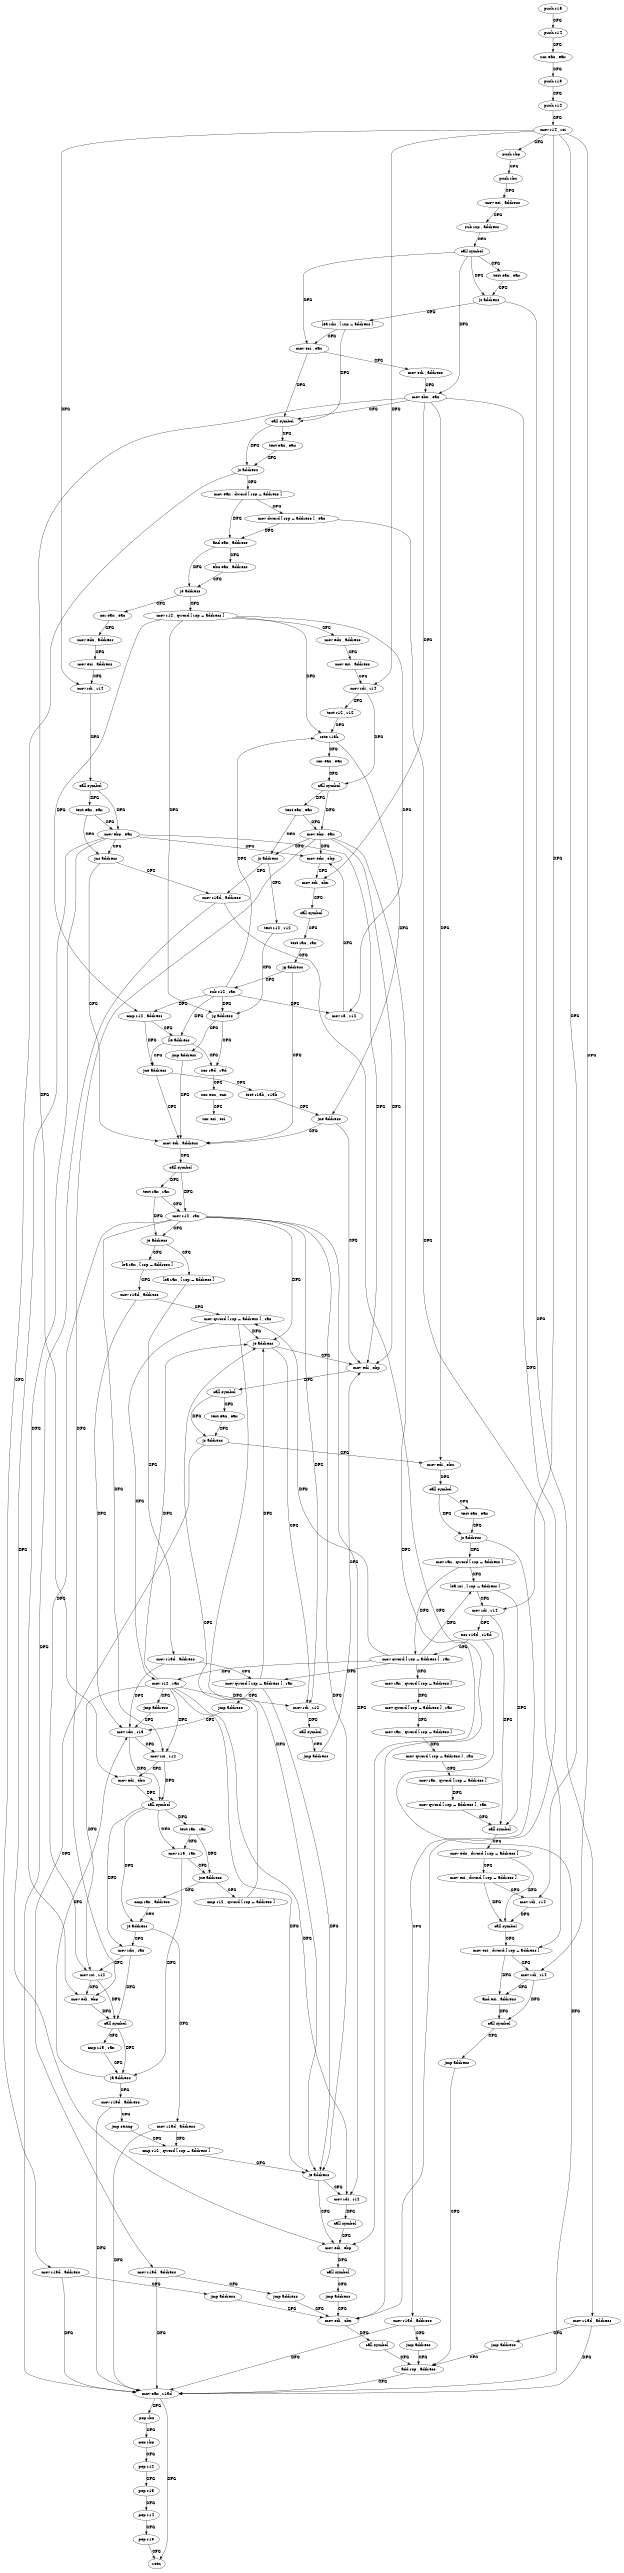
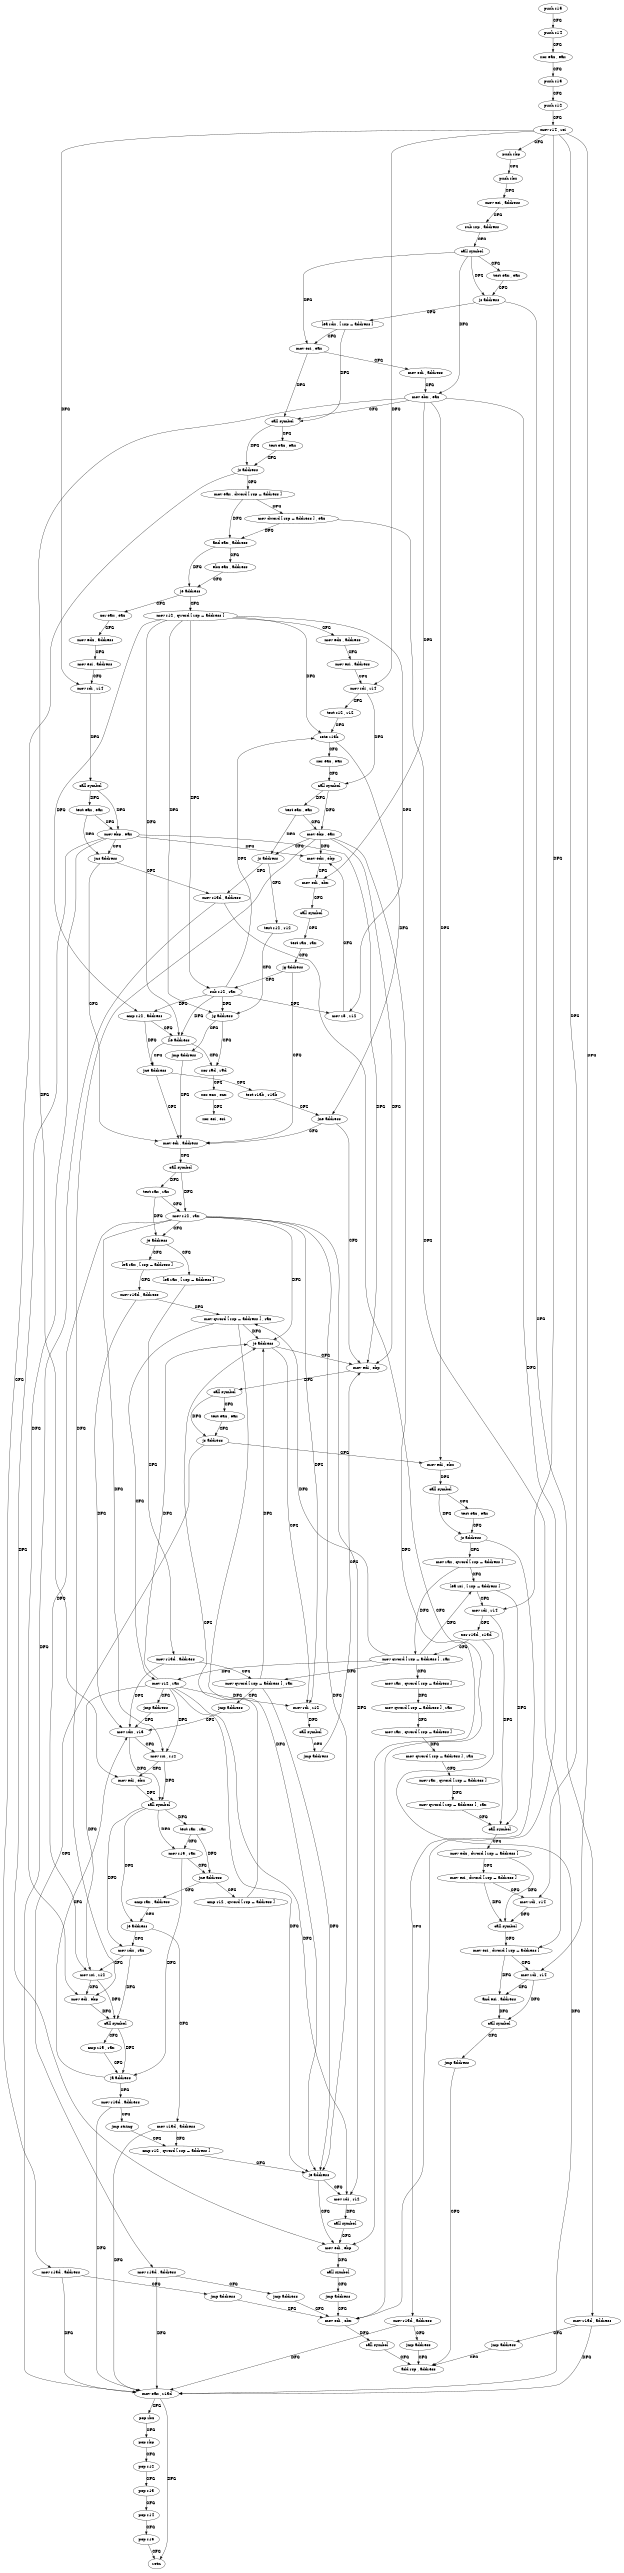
  digraph {
    n1 [label="push r15"]
    n2 [label="push r14"]
    n3 [label="xor eax , eax"]
    n4 [label="push r13"]
    n5 [label="push r12"]
    n6 [label="mov r14 , rsi"]
    n7 [label="push rbp"]
    n8 [label="mov rdi , r14"]
    n9 [label="mov rdi , r14"]
    n10 [label="mov rdi , r14"]
    n11 [label="mov rdi , r14"]
    n12 [label="mov rdi , r14"]
    n13 [label="push rbx"]
    n14 [label="test r12 , r12"]
    n15 [label="call symbol"]
    n16 [label="call symbol"]
    n17 [label="call symbol"]
    n18 [label="xor r13d , r13d"]
    n19 [label="call symbol"]
    n20 [label="and esi , address"]
    n21 [label="call symbol"]
    n22 [label="mov esi , address"]
    n23 [label="sub rsp , address"]
    n24 [label="call symbol"]
    n25 [label="test eax , eax"]
    n26 [label="js address"]
    n27 [label="mov esi , eax"]
    n28 [label="mov ebx , eax"]
    n29 [label="mov r13d , address"]
    n30 [label="lea rdx , [ rsp + address ]"]
    n31 [label="call symbol"]
    n32 [label="mov edi , address"]
    n33 [label="mov edi , ebx"]
    n34 [label="mov edi , ebx"]
    n35 [label="mov edi , ebx"]
    n36 [label="mov edi , ebx"]
    n37 [label="jmp address"]
    n38 [label="mov eax , r13d"]
    n39 [label="add rsp , address"]
    n40 [label="pop rbx"]
    n41 [label=retn]
    n42 [label="test eax , eax"]
    n43 [label="js address"]
    n44 [label="call symbol"]
    n45 [label="call symbol"]
    n46 [label="call symbol"]
    n47 [label="call symbol"]
    n48 [label="mov r13d , address"]
    n49 [label="mov eax , dword [ rsp + address ]"]
    n50 [label="jmp address"]
    n51 [label="mov dword [ rsp + address ] , eax"]
    n52 [label="and eax , address"]
    n53 [label="mov esi , dword [ rsp + address ]"]
    n54 [label="ebx eax , address"]
    n55 [label="je address"]
    n56 [label="pop rbp"]
    n57 [label="pop r12"]
    n58 [label="pop r13"]
    n59 [label="pop r14"]
    n60 [label="pop r15"]
    n61 [label="mov r12 , qword [ rsp + address ]"]
    n62 [label="xor eax , eax"]
    n63 [label="mov edx , address"]
    n64 [label="sete r13b"]
    n65 [label="jg address"]
    n66 [label="mov r8 , r12"]
    n67 [label="sub r12 , rax"]
    n68 [label="cmp r12 , address"]
    n69 [label="jle address"]
    n70 [label="mov edx , address"]
    n71 [label="mov esi , address"]
    n72 [label="xor eax , eax"]
    n73 [label="jne address"]
    n74 [label="xor r9d , r9d"]
    n75 [label="jmp address"]
    n76 [label="mov edx , ebp"]
    n77 [label="jne address"]
    n78 [label="mov esi , address"]
    n79 [label="test eax , eax"]
    n80 [label="mov ebp , eax"]
    n81 [label="mov edi , ebp"]
    n82 [label="mov edi , address"]
    n83 [label="js address"]
    n84 [label="mov edi , ebp"]
    n85 [label="mov edi , ebp"]
    n86 [label="mov r13d , address"]
    n87 [label="test r12 , r12"]
    n88 [label="call symbol"]
    n89 [label="call symbol"]
    n90 [label="call symbol"]
    n91 [label="test eax , eax"]
    n92 [label="mov ebp , eax"]
    n93 [label="jns address"]
    n94 [label="call symbol"]
    n95 [label="test rax , rax"]
    n96 [label="mov r12 , rax"]
    n97 [label="xor ecx , ecx"]
    n98 [label="xor esi , esi"]
    n99 [label="je address"]
    n100 [label="mov rsi , r12"]
    n101 [label="je address"]
    n102 [label="mov rdi , r12"]
    n103 [label="mov rsi , r12"]
    n104 [label="mov rdi , r12"]
    n105 [label="je address"]
    n106 [label="lea rax , [ rsp + address ]"]
    n107 [label="lea rax , [ rsp + address ]"]
    n108 [label="call symbol"]
    n109 [label="call symbol"]
    n110 [label="mov r13d , address"]
    n111 [label="mov r13d , address"]
    n112 [label="mov qword [ rsp + address ] , rax"]
    n113 [label="mov rdx , r13"]
    n114 [label="mov qword [ rsp + address ] , rax"]
    n115 [label="test rax , rax"]
    n116 [label="jg address"]
    n117 [label="mov r12 , rax"]
    n118 [label="jmp address"]
    n119 [label="test rax , rax"]
    n120 [label="mov r15 , rax"]
    n121 [label="je address"]
    n122 [label="mov rdx , rax"]
    n123 [label="jmp address"]
    n124 [label="test r13b , r13b"]
    n125 [label="jne address"]
    n126 [label="ja address"]
    n127 [label="mov r13d , address"]
    n128 [label="cmp rax , address"]
    n129 [label="cmp r12 , qword [ rsp + address ]"]
    n130 [label="mov r13d , address"]
    n131 [label="cmp r12 , qword [ rsp + address ]"]
    n132 [label="cmp r15 , rax"]
    n133 [label="test eax , eax"]
    n134 [label="js address"]
    n135 [label="jmp address"]
    n136 [label="jmp string"]
    n137 [label="mov r13d , address"]
    n138 [label="jmp address"]
    n139 [label="test eax , eax"]
    n140 [label="js address"]
    n141 [label="jmp address"]
    n142 [label="mov r13d , address"]
    n143 [label="mov rax , qword [ rsp + address ]"]
    n144 [label="jmp address"]
    n145 [label="lea rsi , [ rsp + address ]"]
    n146 [label="mov qword [ rsp + address ] , rax"]
    n147 [label="mov rax , qword [ rsp + address ]"]
    n148 [label="mov edx , dword [ rsp + address ]"]
    n149 [label="mov qword [ rsp + address ] , rax"]
    n150 [label="mov rax , qword [ rsp + address ]"]
    n151 [label="mov qword [ rsp + address ] , rax"]
    n152 [label="mov rax , qword [ rsp + address ]"]
    n153 [label="mov qword [ rsp + address ] , rax"]
    n154 [label="mov esi , dword [ rsp + address ]"]
    n155 [label="jmp address"]
    n1 -> n2 [label=CFG]
    n2 -> n3 [label=CFG]
    n3 -> n4 [label=CFG]
    n4 -> n5 [label=CFG]
    n5 -> n6 [label=CFG]
    n6 -> n7 [label=CFG]
    n6 -> n8 [label=DFG]
    n6 -> n9 [label=DFG]
    n6 -> n10 [label=DFG]
    n6 -> n11 [label=DFG]
    n6 -> n12 [label=DFG]
    n7 -> n13 [label=CFG]
    n8 -> n14 [label=CFG]
    n8 -> n15 [label=DFG]
    n9 -> n16 [label=DFG]
    n10 -> n17 [label=DFG]
    n10 -> n18 [label=CFG]
    n11 -> n19 [label=DFG]
    n12 -> n20 [label=CFG]
    n12 -> n21 [label=DFG]
    n13 -> n22 [label=CFG]
    n14 -> n64 [label=CFG]
    n15 -> n79 [label=DFG]
    n15 -> n80 [label=DFG]
    n16 -> n91 [label=DFG]
    n16 -> n92 [label=DFG]
    n17 -> n148 [label=CFG]
    n18 -> n38 [label=DFG]
    n18 -> n146 [label=CFG]
    n19 -> n53 [label=CFG]
    n20 -> n21 [label=DFG]
    n21 -> n155 [label=CFG]
    n22 -> n23 [label=CFG]
    n23 -> n24 [label=CFG]
    n24 -> n25 [label=CFG]
    n24 -> n26 [label=DFG]
    n24 -> n27 [label=DFG]
    n24 -> n28 [label=DFG]
    n25 -> n26 [label=CFG]
    n26 -> n29 [label=CFG]
    n26 -> n30 [label=CFG]
    n27 -> n31 [label=DFG]
    n27 -> n32 [label=CFG]
    n28 -> n31 [label=CFG]
    n28 -> n33 [label=DFG]
    n28 -> n34 [label=DFG]
    n28 -> n35 [label=DFG]
    n28 -> n36 [label=DFG]
    n29 -> n37 [label=CFG]
    n29 -> n38 [label=DFG]
    n30 -> n27 [label=CFG]
    n30 -> n31 [label=DFG]
    n31 -> n42 [label=CFG]
    n31 -> n43 [label=DFG]
    n32 -> n28 [label=CFG]
    n33 -> n44 [label=DFG]
    n34 -> n45 [label=CFG]
    n35 -> n46 [label=DFG]
    n36 -> n47 [label=DFG]
    n37 -> n39 [label=CFG]
    n38 -> n40 [label=CFG]
    n38 -> n41 [label=DFG]
-   n39 -> n38 [label=CFG]
    n40 -> n56 [label=CFG]
    n42 -> n43 [label=CFG]
    n43 -> n48 [label=CFG]
    n43 -> n49 [label=CFG]
    n44 -> n39 [label=CFG]
    n45 -> n115 [label=CFG]
    n46 -> n119 [label=DFG]
    n46 -> n120 [label=DFG]
    n46 -> n121 [label=DFG]
    n46 -> n122 [label=DFG]
    n47 -> n139 [label=CFG]
    n47 -> n140 [label=DFG]
    n48 -> n38 [label=DFG]
    n48 -> n50 [label=CFG]
    n49 -> n51 [label=DFG]
    n49 -> n52 [label=DFG]
    n50 -> n33 [label=CFG]
    n51 -> n52 [label=DFG]
    n51 -> n53 [label=DFG]
    n52 -> n54 [label=CFG]
    n52 -> n55 [label=DFG]
    n53 -> n12 [label=CFG]
    n53 -> n20 [label=DFG]
    n54 -> n55 [label=CFG]
    n55 -> n61 [label=CFG]
    n55 -> n62 [label=CFG]
    n56 -> n57 [label=CFG]
    n57 -> n58 [label=CFG]
    n58 -> n59 [label=CFG]
    n59 -> n60 [label=CFG]
    n60 -> n41 [label=CFG]
    n61 -> n63 [label=CFG]
    n61 -> n64 [label=DFG]
    n61 -> n65 [label=DFG]
    n61 -> n66 [label=DFG]
+   n61 -> n67 [label=DFG]
    n61 -> n68 [label=DFG]
+   n61 -> n69 [label=DFG]
    n62 -> n70 [label=CFG]
    n63 -> n71 [label=CFG]
    n64 -> n72 [label=CFG]
    n64 -> n73 [label=DFG]
    n65 -> n74 [label=CFG]
    n65 -> n75 [label=CFG]
    n66 -> n76 [label=CFG]
    n67 -> n64 [label=DFG]
    n67 -> n65 [label=DFG]
    n67 -> n66 [label=DFG]
    n67 -> n68 [label=DFG]
    n67 -> n69 [label=DFG]
    n68 -> n69 [label=CFG]
    n68 -> n77 [label=DFG]
    n69 -> n74 [label=CFG]
    n69 -> n77 [label=CFG]
    n70 -> n78 [label=CFG]
    n71 -> n8 [label=CFG]
    n72 -> n15 [label=CFG]
    n73 -> n81 [label=CFG]
    n73 -> n82 [label=CFG]
    n74 -> n97 [label=CFG]
    n75 -> n82 [label=CFG]
    n76 -> n34 [label=CFG]
    n77 -> n82 [label=CFG]
    n77 -> n124 [label=CFG]
    n78 -> n9 [label=CFG]
    n79 -> n80 [label=CFG]
    n79 -> n83 [label=DFG]
    n80 -> n76 [label=DFG]
    n80 -> n81 [label=DFG]
    n80 -> n83 [label=CFG]
    n80 -> n84 [label=DFG]
    n80 -> n85 [label=DFG]
    n81 -> n88 [label=DFG]
    n82 -> n94 [label=CFG]
    n83 -> n86 [label=CFG]
    n83 -> n87 [label=CFG]
    n84 -> n89 [label=DFG]
    n85 -> n90 [label=DFG]
    n86 -> n33 [label=CFG]
    n86 -> n38 [label=DFG]
    n87 -> n65 [label=CFG]
    n88 -> n133 [label=CFG]
    n88 -> n134 [label=DFG]
    n89 -> n126 [label=DFG]
    n89 -> n132 [label=CFG]
    n90 -> n141 [label=CFG]
    n91 -> n92 [label=CFG]
    n91 -> n93 [label=DFG]
    n92 -> n76 [label=DFG]
    n92 -> n81 [label=DFG]
    n92 -> n84 [label=DFG]
    n92 -> n85 [label=DFG]
    n92 -> n93 [label=CFG]
    n93 -> n82 [label=CFG]
    n93 -> n86 [label=CFG]
    n94 -> n95 [label=DFG]
    n94 -> n96 [label=DFG]
    n95 -> n96 [label=CFG]
    n95 -> n99 [label=DFG]
    n96 -> n99 [label=CFG]
    n96 -> n100 [label=DFG]
    n96 -> n101 [label=DFG]
    n96 -> n102 [label=DFG]
    n96 -> n103 [label=DFG]
    n96 -> n104 [label=DFG]
    n96 -> n105 [label=DFG]
    n97 -> n98 [label=CFG]
    n99 -> n106 [label=CFG]
    n99 -> n107 [label=CFG]
    n100 -> n35 [label=CFG]
    n100 -> n46 [label=DFG]
    n101 -> n81 [label=CFG]
    n101 -> n102 [label=CFG]
    n102 -> n108 [label=DFG]
    n103 -> n84 [label=CFG]
    n103 -> n89 [label=DFG]
    n104 -> n109 [label=DFG]
    n105 -> n85 [label=CFG]
    n105 -> n104 [label=CFG]
    n106 -> n110 [label=CFG]
    n107 -> n111 [label=CFG]
    n108 -> n135 [label=CFG]
    n109 -> n85 [label=CFG]
    n110 -> n112 [label=CFG]
    n110 -> n113 [label=DFG]
    n111 -> n113 [label=DFG]
    n111 -> n114 [label=CFG]
    n112 -> n101 [label=DFG]
    n112 -> n105 [label=DFG]
    n112 -> n117 [label=CFG]
    n113 -> n46 [label=DFG]
    n113 -> n100 [label=CFG]
    n114 -> n101 [label=DFG]
    n114 -> n105 [label=DFG]
    n114 -> n123 [label=CFG]
    n115 -> n116 [label=CFG]
    n116 -> n67 [label=CFG]
    n116 -> n82 [label=CFG]
    n117 -> n100 [label=DFG]
    n117 -> n101 [label=DFG]
    n117 -> n102 [label=DFG]
    n117 -> n103 [label=DFG]
    n117 -> n104 [label=DFG]
    n117 -> n105 [label=DFG]
    n117 -> n118 [label=CFG]
    n118 -> n113 [label=CFG]
    n119 -> n120 [label=CFG]
    n119 -> n125 [label=DFG]
    n120 -> n125 [label=CFG]
    n120 -> n126 [label=DFG]
    n121 -> n122 [label=CFG]
    n121 -> n127 [label=CFG]
    n122 -> n89 [label=DFG]
    n122 -> n103 [label=CFG]
    n123 -> n113 [label=CFG]
    n124 -> n73 [label=CFG]
    n125 -> n128 [label=CFG]
    n125 -> n129 [label=CFG]
    n126 -> n113 [label=CFG]
    n126 -> n130 [label=CFG]
    n127 -> n38 [label=DFG]
    n127 -> n131 [label=CFG]
    n128 -> n121 [label=CFG]
    n129 -> n101 [label=CFG]
    n130 -> n38 [label=DFG]
    n130 -> n136 [label=CFG]
    n131 -> n105 [label=CFG]
    n132 -> n126 [label=CFG]
    n133 -> n134 [label=CFG]
    n134 -> n36 [label=CFG]
    n134 -> n137 [label=CFG]
    n135 -> n81 [label=CFG]
    n136 -> n131 [label=CFG]
    n137 -> n38 [label=DFG]
    n137 -> n138 [label=CFG]
    n138 -> n33 [label=CFG]
    n139 -> n140 [label=CFG]
    n140 -> n142 [label=CFG]
    n140 -> n143 [label=CFG]
    n141 -> n33 [label=CFG]
    n142 -> n38 [label=DFG]
    n142 -> n144 [label=CFG]
    n143 -> n145 [label=CFG]
    n143 -> n146 [label=DFG]
    n144 -> n39 [label=CFG]
    n145 -> n10 [label=CFG]
    n145 -> n17 [label=DFG]
    n146 -> n112 [label=DFG]
    n146 -> n114 [label=DFG]
    n146 -> n117 [label=DFG]
    n146 -> n145 [label=DFG]
    n146 -> n147 [label=CFG]
    n147 -> n149 [label=DFG]
    n148 -> n19 [label=DFG]
    n148 -> n154 [label=CFG]
    n149 -> n150 [label=CFG]
    n150 -> n151 [label=DFG]
    n151 -> n152 [label=CFG]
    n152 -> n153 [label=DFG]
    n153 -> n17 [label=CFG]
    n154 -> n11 [label=CFG]
    n154 -> n19 [label=DFG]
    n155 -> n39 [label=CFG]
  }
